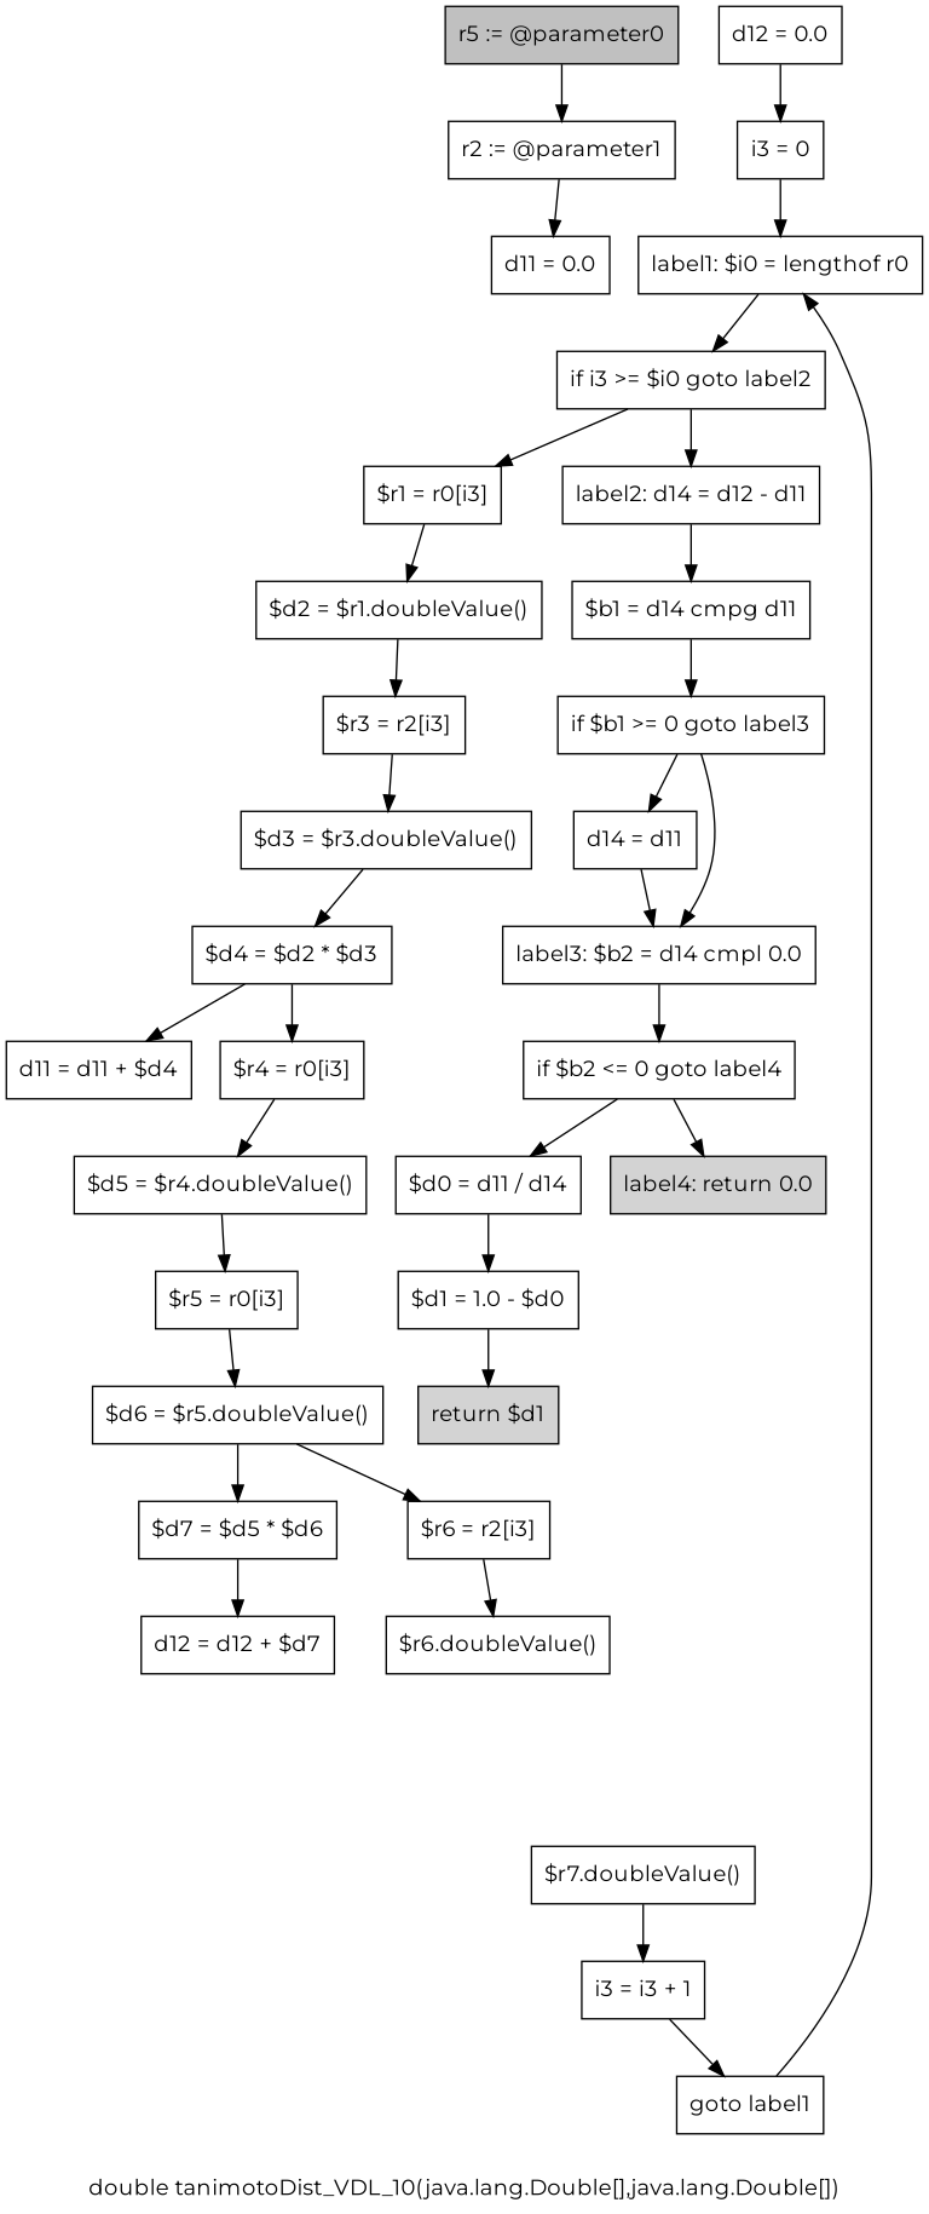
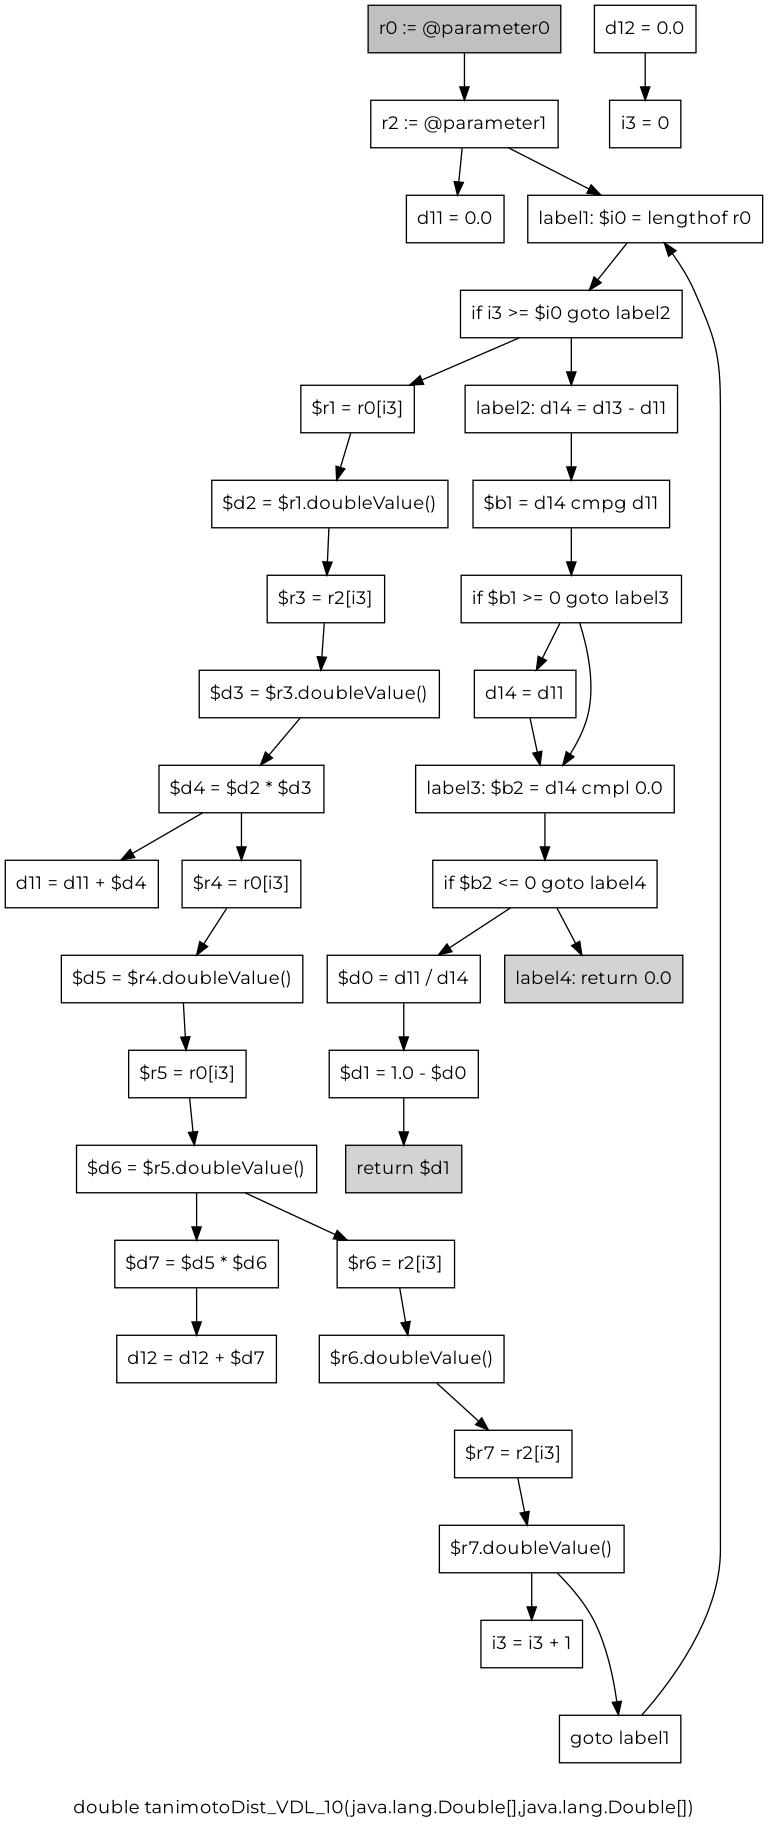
  digraph {
    fontname=Montserrat
    label="double tanimotoDist_VDL_10(java.lang.Double[],java.lang.Double[])"
    node [fontname=Montserrat shape=box]
    edge [fontname=Montserrat]
-   n1 [fillcolor=gray label="r5 := @parameter0" style=filled]
+   n1 [fillcolor=gray label="r0 := @parameter0" style=filled]
    n2 [label="r2 := @parameter1"]
    n3 [label="d11 = 0.0"]
    n4 [label="d12 = 0.0"]
    n5 [label="i3 = 0"]
    n6 [label="label1: $i0 = lengthof r0"]
    n7 [label="if i3 >= $i0 goto label2"]
    n8 [label="$r1 = r0[i3]"]
-   n9 [label="label2: d14 = d12 - d11"]
+   n9 [label="label2: d14 = d13 - d11"]
    n10 [label="$d2 = $r1.doubleValue()"]
    n11 [label="$b1 = d14 cmpg d11"]
    n12 [label="$r3 = r2[i3]"]
    n13 [label="if $b1 >= 0 goto label3"]
    n14 [label="$d3 = $r3.doubleValue()"]
    n15 [label="$d4 = $d2 * $d3"]
    n16 [label="d11 = d11 + $d4"]
    n17 [label="$r4 = r0[i3]"]
    n18 [label="$d5 = $r4.doubleValue()"]
    n19 [label="$r5 = r0[i3]"]
    n20 [label="$d6 = $r5.doubleValue()"]
    n21 [label="$d7 = $d5 * $d6"]
    n22 [label="$r6 = r2[i3]"]
    n23 [label="d12 = d12 + $d7"]
    n24 [label="$r6.doubleValue()"]
+   n25 [label="$r7 = r2[i3]"]
    n26 [label="$r7.doubleValue()"]
    n27 [label="i3 = i3 + 1"]
    n28 [label="goto label1"]
    n29 [label="d14 = d11"]
    n30 [label="label3: $b2 = d14 cmpl 0.0"]
    n31 [label="if $b2 <= 0 goto label4"]
    n32 [label="$d0 = d11 / d14"]
    n33 [fillcolor=lightgray label="label4: return 0.0" style=filled]
    n34 [label="$d1 = 1.0 - $d0"]
    n35 [fillcolor=lightgray label="return $d1" style=filled]
    n1 -> n2
    n2 -> n3
    n4 -> n5
-   n5 -> n6
+   n2 -> n6
    n6 -> n7
    n7 -> n8
    n7 -> n9
    n8 -> n10
    n9 -> n11
    n10 -> n12
    n11 -> n13
    n12 -> n14
    n13 -> n29
    n13 -> n30
    n14 -> n15
    n15 -> n16
    n15 -> n17
    n17 -> n18
    n18 -> n19
    n19 -> n20
    n20 -> n21
    n20 -> n22
    n21 -> n23
    n22 -> n24
+   n24 -> n25
+   n25 -> n26
    n26 -> n27
-   n27 -> n28
+   n26 -> n28
    n28 -> n6
    n29 -> n30
    n30 -> n31
    n31 -> n32
    n31 -> n33
    n32 -> n34
    n34 -> n35
  }
